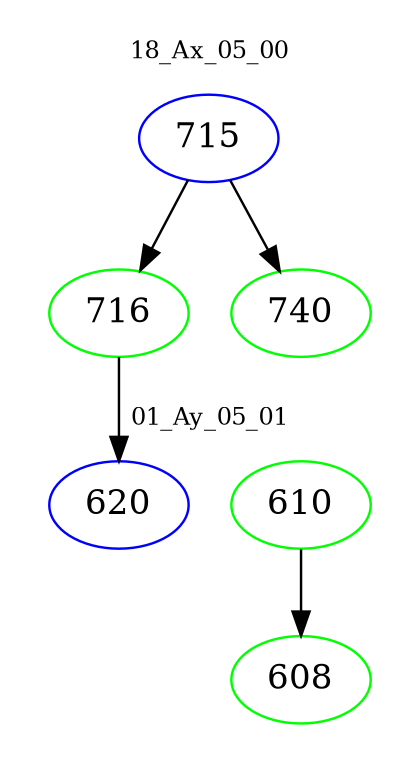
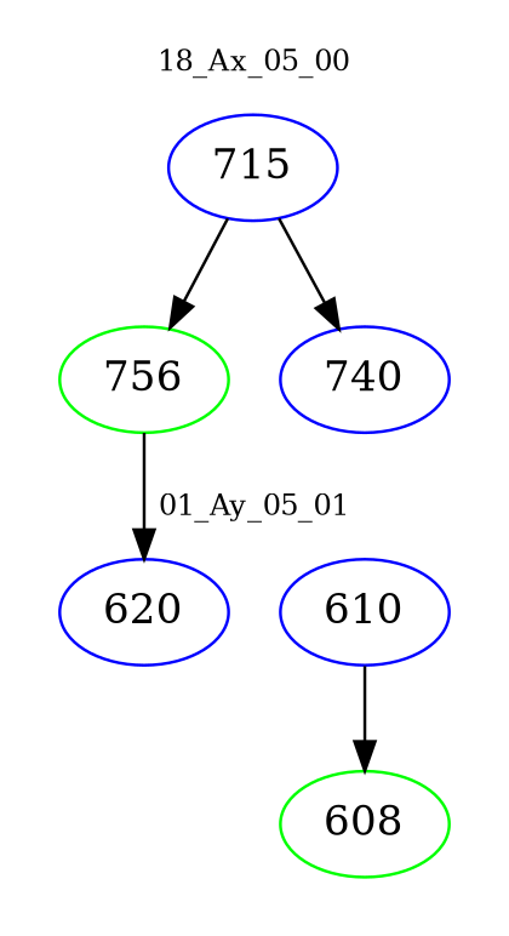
  digraph {
    node [color=blue]
    edge [color=black]
-   n1 [color=green label=610]
+   n1 [label=610]
    n2 [color=green label=608]
    n3 [label=620]
    n4 [label=715]
-   n5 [color=green label=716]
-   n6 [color=green label=740]
+   n5 [color=green label=756]
+   n6 [label=740]
    subgraph cluster_1 {
      color=white
      fontsize=10
      label="01_Ay_05_01"
      n1
      n2
      n3
    }
    subgraph cluster_2 {
      color=white
      fontsize=10
      label="18_Ax_05_00"
      n4
      n5
      n6
    }
    n1 -> n2
    n4 -> n5
    n4 -> n6
    n5 -> n3
  }
